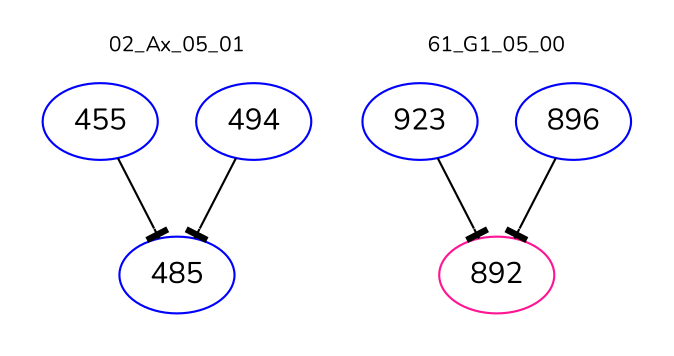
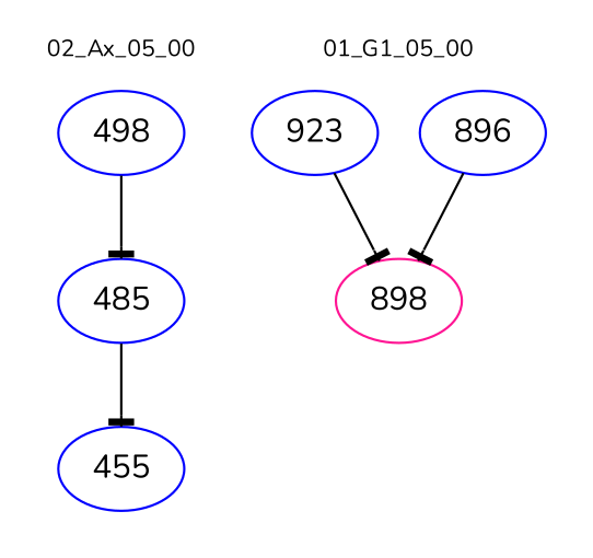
  digraph {
    fontname=Nunito
    node [color=blue fontname=Nunito]
    edge [arrowhead=tee color=black fontname=Nunito]
-   n1 [label=494]
+   n1 [label=498]
    n2 [label=485]
    n3 [label=455]
    n4 [label=896]
-   n5 [color=deeppink label=892]
+   n5 [color=deeppink label=898]
    n6 [label=923]
    subgraph cluster_1 {
      color=white
      fontsize=10
-     label="02_Ax_05_01"
+     label="02_Ax_05_00"
      n1
      n2
      n3
    }
    subgraph cluster_2 {
      color=white
      fontsize=10
-     label="61_G1_05_00"
+     label="01_G1_05_00"
      n4
      n5
      n6
    }
    n1 -> n2
-   n3 -> n2
+   n2 -> n3
    n4 -> n5
    n6 -> n5
  }
